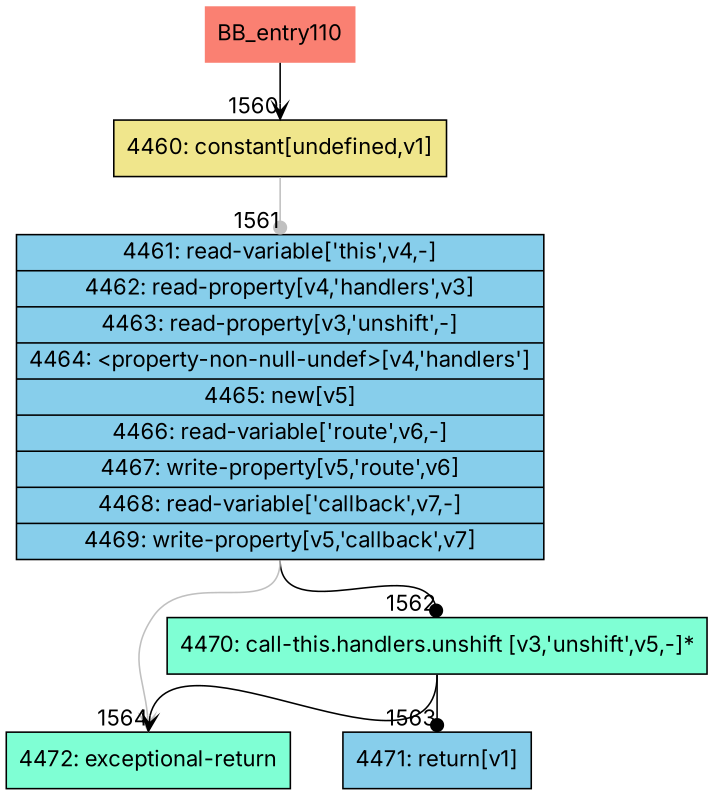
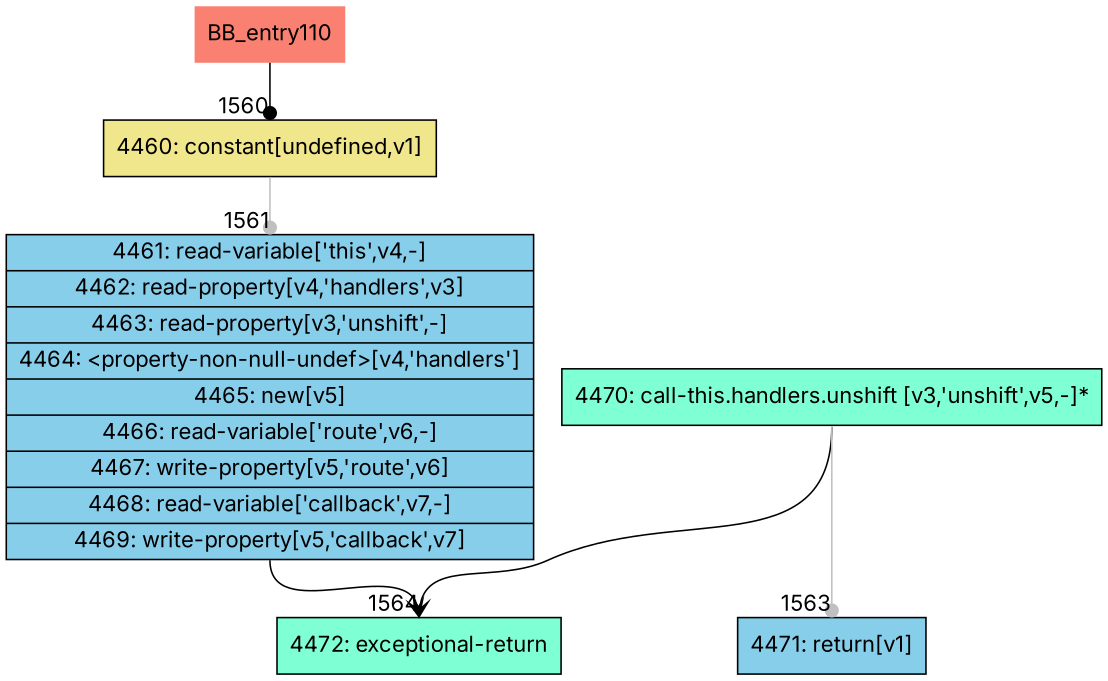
  digraph {
    fontname=Inter
    rankdir=TD
    node [fillcolor=skyblue fontname=Inter shape=record style=filled]
    edge [arrowhead=vee fontname=Inter headport=n tailport=s]
    n1 [fillcolor=salmon label=BB_entry110 shape=none]
    n2 [fillcolor=khaki label="{4460: constant[undefined,v1]}"]
    n3 [label="{4461: read-variable['this',v4,-]|4462: read-property[v4,'handlers',v3]|4463: read-property[v3,'unshift',-]|4464: \<property-non-null-undef\>[v4,'handlers']|4465: new[v5]|4466: read-variable['route',v6,-]|4467: write-property[v5,'route',v6]|4468: read-variable['callback',v7,-]|4469: write-property[v5,'callback',v7]}"]
    n4 [fillcolor=aquamarine label="{4470: call-this.handlers.unshift [v3,'unshift',v5,-]*}"]
    n5 [fillcolor=aquamarine label="{4472: exceptional-return}"]
    n6 [label="{4471: return[v1]}"]
-   n1 -> n2 [headlabel="    1560"]
+   n1 -> n2 [arrowhead=dot headlabel="    1560"]
    n2 -> n3 [arrowhead=dot color=gray headlabel="      1561"]
-   n3 -> n4 [arrowhead=dot headlabel="      1562"]
-   n3 -> n5 [color=gray headlabel="      1564"]
+   n3 -> n5 [color=black headlabel="      1564"]
    n4 -> n5 [color=black]
-   n4 -> n6 [arrowhead=dot headlabel="      1563"]
+   n4 -> n6 [arrowhead=dot headlabel="      1563" color=gray]
  }
